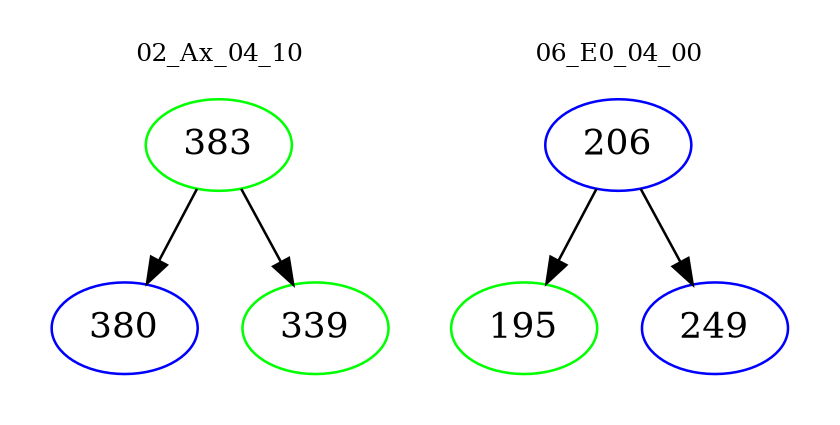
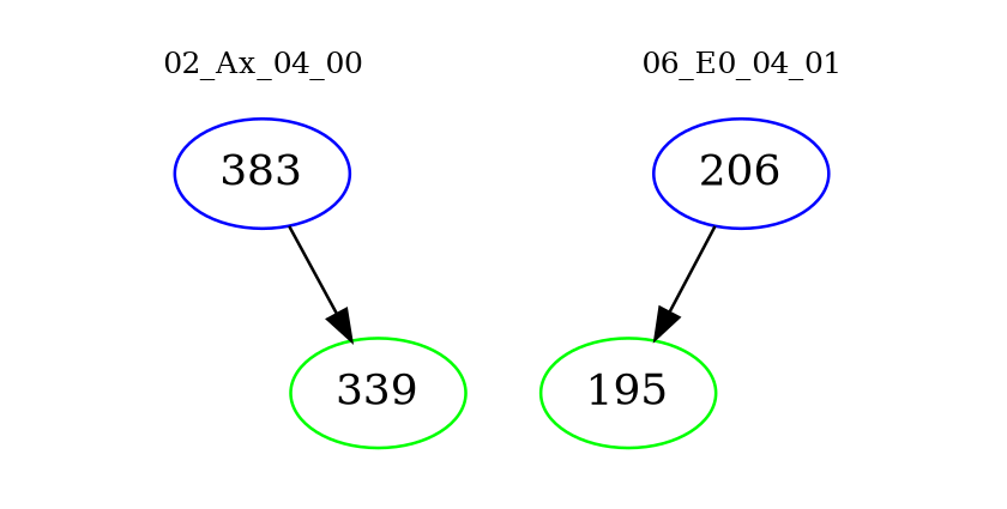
  digraph {
    node [color=blue]
    edge [color=black]
-   n1 [color=green label=383]
-   n2 [label=380]
+   n1 [label=383]
    n3 [color=green label=339]
    n4 [label=206]
    n5 [color=green label=195]
-   n6 [label=249]
    subgraph cluster_1 {
      color=white
      fontsize=10
-     label="02_Ax_04_10"
+     label="02_Ax_04_00"
      n1
-     n2
      n3
    }
    subgraph cluster_2 {
      color=white
      fontsize=10
-     label="06_E0_04_00"
+     label="06_E0_04_01"
      n4
      n5
-     n6
    }
-   n1 -> n2
    n1 -> n3
    n4 -> n5
-   n4 -> n6
  }
